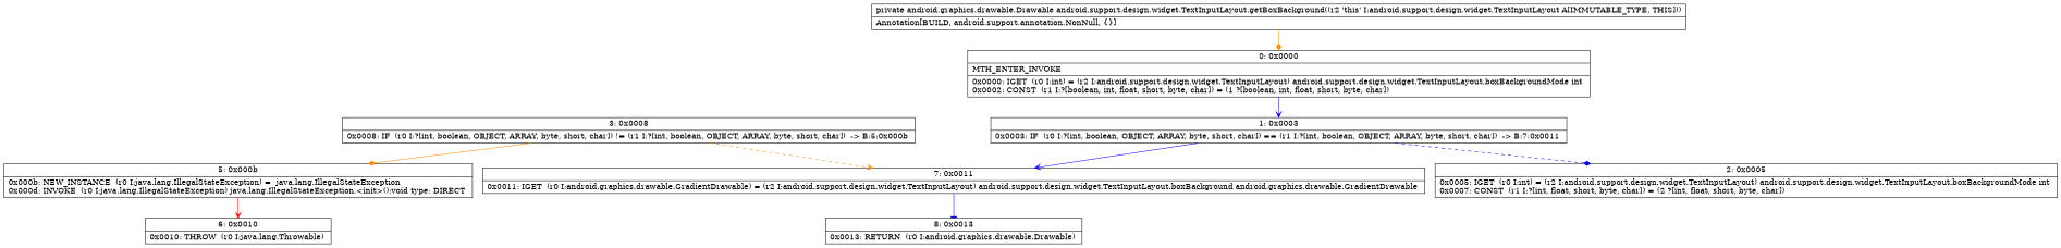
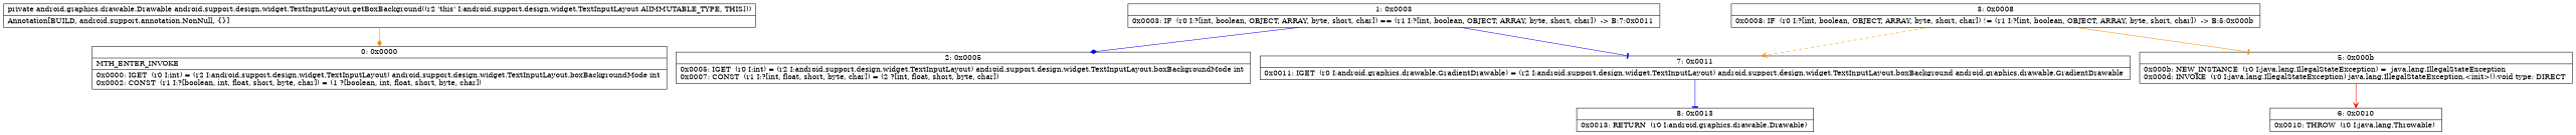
  digraph {
    node [shape=record]
    edge [arrowhead=vee color=blue]
    n1 [label="{0\:\ 0x0000|MTH_ENTER_INVOKE\l|0x0000: IGET  (r0 I:int) = (r2 I:android.support.design.widget.TextInputLayout) android.support.design.widget.TextInputLayout.boxBackgroundMode int \l0x0002: CONST  (r1 I:?[boolean, int, float, short, byte, char]) = (1 ?[boolean, int, float, short, byte, char]) \l}"]
    n2 [label="{1\:\ 0x0003|0x0003: IF  (r0 I:?[int, boolean, OBJECT, ARRAY, byte, short, char]) == (r1 I:?[int, boolean, OBJECT, ARRAY, byte, short, char])  \-\> B:7:0x0011 \l}"]
    n3 [label="{2\:\ 0x0005|0x0005: IGET  (r0 I:int) = (r2 I:android.support.design.widget.TextInputLayout) android.support.design.widget.TextInputLayout.boxBackgroundMode int \l0x0007: CONST  (r1 I:?[int, float, short, byte, char]) = (2 ?[int, float, short, byte, char]) \l}"]
    n4 [label="{7\:\ 0x0011|0x0011: IGET  (r0 I:android.graphics.drawable.GradientDrawable) = (r2 I:android.support.design.widget.TextInputLayout) android.support.design.widget.TextInputLayout.boxBackground android.graphics.drawable.GradientDrawable \l}"]
    n5 [label="{8\:\ 0x0013|0x0013: RETURN  (r0 I:android.graphics.drawable.Drawable) \l}"]
    n6 [label="{3\:\ 0x0008|0x0008: IF  (r0 I:?[int, boolean, OBJECT, ARRAY, byte, short, char]) != (r1 I:?[int, boolean, OBJECT, ARRAY, byte, short, char])  \-\> B:5:0x000b \l}"]
    n7 [label="{5\:\ 0x000b|0x000b: NEW_INSTANCE  (r0 I:java.lang.IllegalStateException) =  java.lang.IllegalStateException \l0x000d: INVOKE  (r0 I:java.lang.IllegalStateException) java.lang.IllegalStateException.\<init\>():void type: DIRECT \l}"]
    n8 [label="{6\:\ 0x0010|0x0010: THROW  (r0 I:java.lang.Throwable) \l}"]
    n9 [label="{private android.graphics.drawable.Drawable android.support.design.widget.TextInputLayout.getBoxBackground((r2 'this' I:android.support.design.widget.TextInputLayout A[IMMUTABLE_TYPE, THIS]))  | Annotation[BUILD, android.support.annotation.NonNull, \{\}]\l}"]
-   n1 -> n2
-   n2 -> n3 [arrowhead=diamond style=dashed]
-   n2 -> n4
+   n2 -> n3 [arrowhead=diamond style=solid]
+   n2 -> n4 [arrowhead=tee]
    n4 -> n5 [arrowhead=tee]
    n6 -> n4 [color=darkorange style=dashed]
-   n6 -> n7 [arrowhead=diamond color=darkorange]
+   n6 -> n7 [arrowhead=tee color=darkorange]
    n7 -> n8 [color=red]
    n9 -> n1 [arrowhead=diamond color=darkorange]
  }
